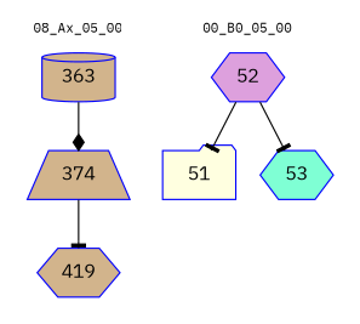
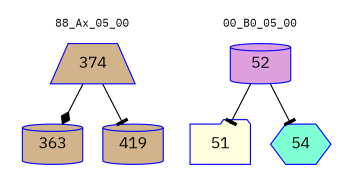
  digraph {
    fontname="IBM Plex Mono"
    node [color=blue fillcolor=tan fontname="IBM Plex Mono" shape=cylinder style=filled]
    edge [arrowhead=tee color=black fontname="IBM Plex Mono"]
    n1 [label=374 shape=trapezium]
    n2 [label=363]
-   n3 [label=419 shape=hexagon]
-   n4 [fillcolor=plum label=52 shape=hexagon]
+   n3 [label=419]
+   n4 [fillcolor=plum label=52]
    n5 [fillcolor=lightyellow label=51 shape=folder]
-   n6 [fillcolor=aquamarine label=53 shape=hexagon]
+   n6 [fillcolor=aquamarine label=54 shape=hexagon]
    subgraph cluster_1 {
      color=white
      fontsize=10
-     label="08_Ax_05_00"
+     label="88_Ax_05_00"
      n1
      n2
      n3
    }
    subgraph cluster_2 {
      color=white
      fontsize=10
      label="00_B0_05_00"
      n4
      n5
      n6
    }
-   n2 -> n1 [arrowhead=diamond]
+   n1 -> n2 [arrowhead=diamond]
    n1 -> n3
    n4 -> n5
    n4 -> n6
  }
